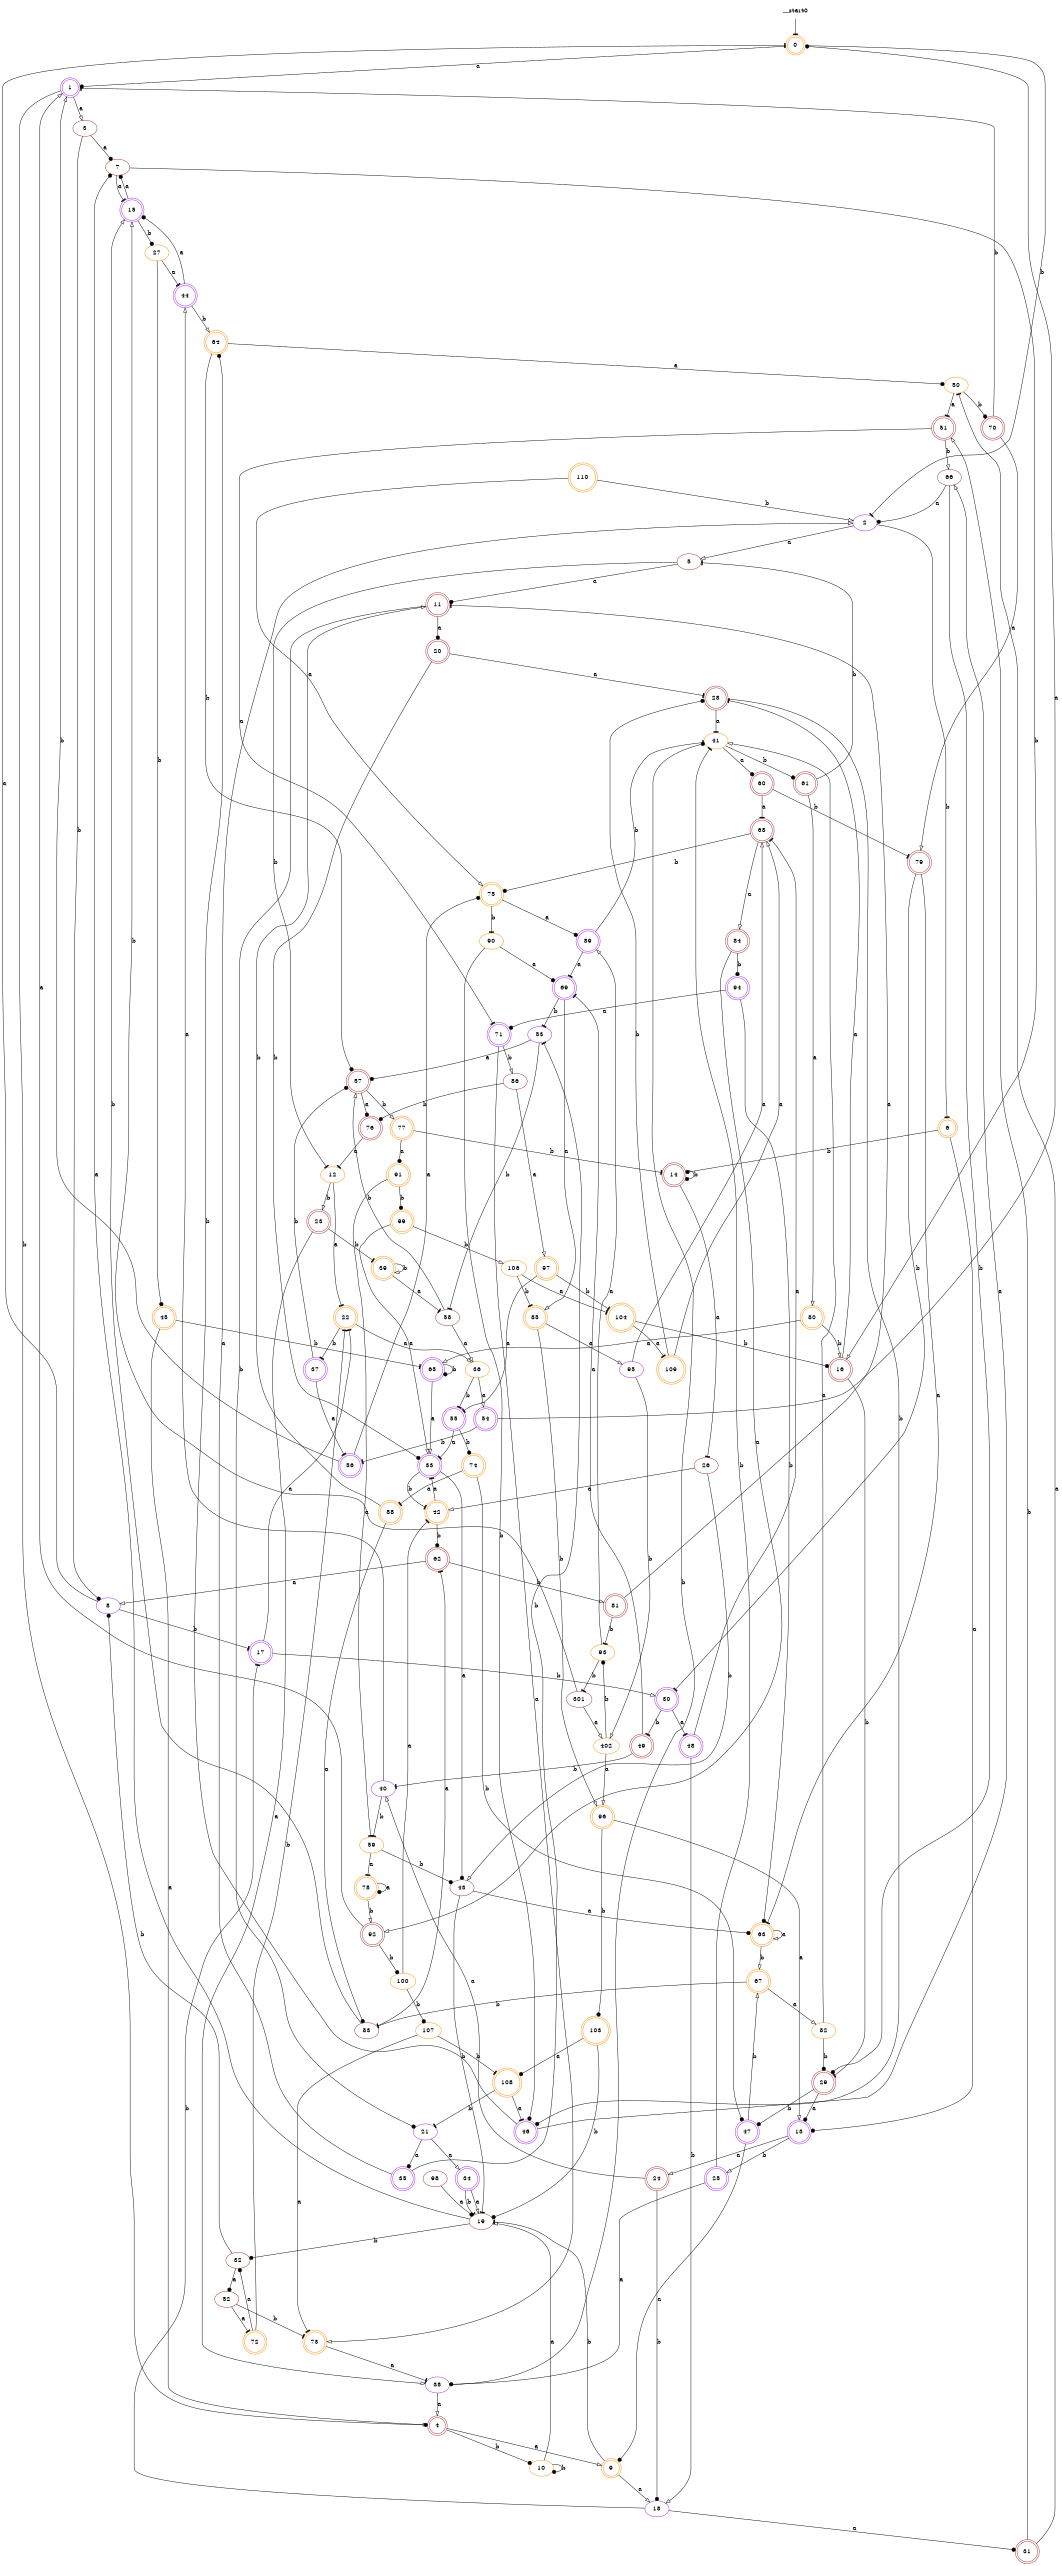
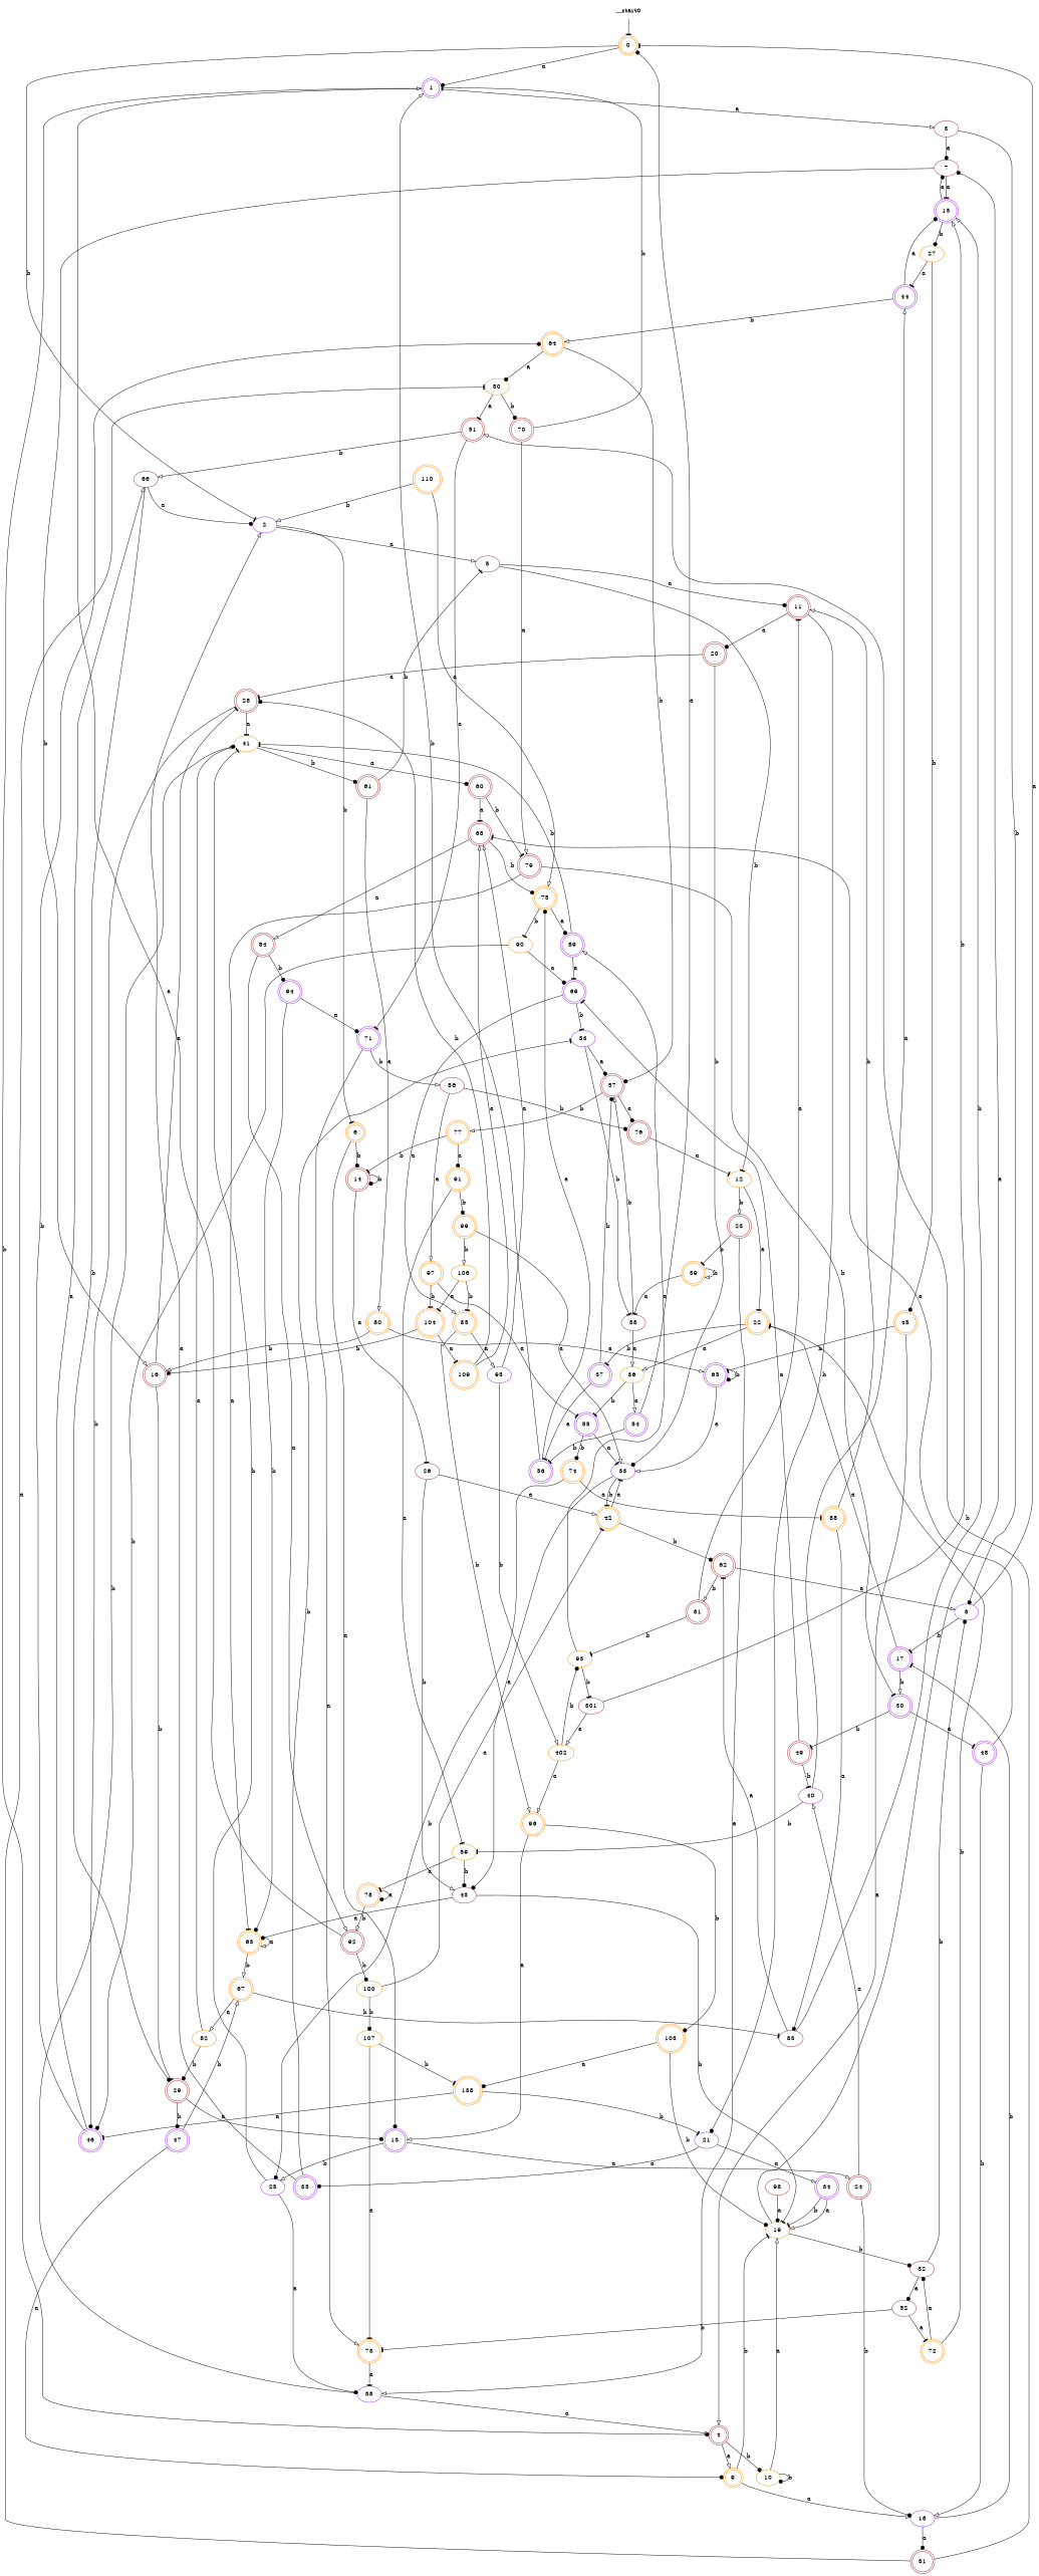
  digraph {
    node [color=darkorange shape=doublecircle]
    edge [arrowhead=tee]
    __start0 [shape=none]
    0
    1 [color=purple]
    2 [color=purple shape=""]
    3 [color=brown shape=""]
    4 [color=brown]
    5 [color=brown shape=""]
    6
    7 [color=brown shape=ellipse]
    8 [color=purple shape=""]
    9
    10 [shape=""]
    11 [color=brown]
    12 [shape=""]
    13 [color=purple]
    14 [color=brown]
    15 [color=purple]
    16 [color=brown]
    17 [color=purple]
    18 [color=purple shape=""]
-   19 [color=brown shape=""]
+   19 [shape=""]
    20 [color=brown]
    21 [color=purple shape=""]
    22
    23 [color=brown]
    24 [color=brown]
-   25 [color=purple]
+   25 [color=purple shape=ellipse]
    26 [color=brown shape=""]
    27 [shape=""]
    28 [color=brown]
    29 [color=brown]
    30 [color=purple]
    31 [color=brown]
    32 [color=brown shape=""]
-   33 [color=purple]
+   33 [color=purple shape=ellipse]
    34 [color=purple]
    35 [color=purple]
    36 [shape=""]
    37 [color=purple]
    38 [color=purple shape=""]
    39
    40 [color=purple shape=""]
    41 [shape=""]
    42
    43 [color=brown shape=""]
    44 [color=purple]
    45
    46 [color=purple]
    47 [color=purple]
    48 [color=purple]
    49 [color=brown]
    50 [shape=""]
    51 [color=brown]
    52 [color=brown shape=""]
    53 [color=purple shape=""]
    54 [color=purple]
    55 [color=purple]
    56 [color=purple]
    57 [color=brown]
    58 [color=brown shape=""]
    59 [shape=""]
    60 [color=brown]
    61 [color=brown]
    62 [color=brown]
    63
    64
    65 [color=purple]
    66 [color=brown shape=""]
    67
    68 [color=brown]
    69 [color=purple]
    70 [color=brown]
    71 [color=purple]
    72
    73
    74
    75
    76 [color=brown]
    77
    78
    79 [color=brown]
    80
    81 [color=brown]
    82 [shape=""]
    83 [color=brown shape=""]
    84 [color=brown]
    85
    86 [color=brown shape=""]
    88
    89 [color=purple]
    90 [shape=""]
    91
    92 [color=brown]
    93 [shape=""]
    94 [color=purple]
    95 [color=purple shape=""]
    96
    97
    99
    100 [shape=""]
    n101 [color=brown label=301 shape=""]
    n102 [label=402 shape=""]
    103
    104
    98 [color=brown shape=""]
    106 [shape=""]
    107 [shape=""]
-   108
+   108 [label=138]
    109
    110
    __start0 -> 0
    0 -> 1 [arrowhead=dot label=a]
    0 -> 2 [label=b]
    1 -> 3 [arrowhead=onormal label=a]
    1 -> 4 [arrowhead=dot label=b]
    2 -> 5 [arrowhead=onormal label=a]
    2 -> 6 [label=b]
    3 -> 7 [arrowhead=dot label=a]
    3 -> 8 [arrowhead=dot label=b]
    4 -> 9 [arrowhead=onormal label=a]
    4 -> 10 [arrowhead=dot label=b]
    5 -> 11 [arrowhead=dot label=a]
    5 -> 12 [label=b]
    6 -> 13 [arrowhead=dot label=a]
    6 -> 14 [arrowhead=dot label=b]
    7 -> 15 [label=a]
    7 -> 16 [arrowhead=onormal label=b]
    8 -> 0 [label=a]
    8 -> 17 [label=b]
    9 -> 18 [arrowhead=onormal label=a]
    9 -> 19 [label=b]
    10 -> 10 [arrowhead=dot label=b]
    10 -> 19 [arrowhead=onormal label=a]
    11 -> 20 [arrowhead=dot label=a]
    11 -> 21 [arrowhead=dot label=b]
    12 -> 22 [label=a]
    12 -> 23 [arrowhead=onormal label=b]
    13 -> 24 [arrowhead=onormal label=a]
    13 -> 25 [arrowhead=onormal label=b]
    14 -> 14 [arrowhead=dot label=b]
    14 -> 26 [label=a]
    15 -> 7 [arrowhead=dot label=a]
    15 -> 27 [arrowhead=dot label=b]
    16 -> 28 [label=a]
    16 -> 29 [label=b]
    17 -> 22 [label=a]
    17 -> 30 [arrowhead=onormal label=b]
    18 -> 17 [label=b]
    18 -> 31 [arrowhead=dot label=a]
    19 -> 7 [arrowhead=dot label=a]
    19 -> 32 [arrowhead=dot label=b]
    20 -> 28 [label=a]
    20 -> 33 [arrowhead=dot label=b]
    21 -> 34 [arrowhead=onormal label=a]
    21 -> 35 [arrowhead=dot label=a]
    22 -> 36 [arrowhead=onormal label=a]
    22 -> 37 [label=b]
    23 -> 38 [arrowhead=onormal label=a]
    23 -> 39 [label=b]
    24 -> 18 [arrowhead=dot label=b]
    24 -> 40 [arrowhead=onormal label=a]
    25 -> 38 [arrowhead=dot label=a]
    25 -> 41 [label=b]
    26 -> 42 [arrowhead=onormal label=a]
    26 -> 43 [arrowhead=onormal label=b]
    27 -> 44 [label=a]
    27 -> 45 [arrowhead=dot label=b]
    28 -> 41 [label=a]
    28 -> 46 [arrowhead=dot label=b]
    29 -> 13 [arrowhead=dot label=a]
    29 -> 47 [arrowhead=dot label=b]
    30 -> 48 [label=a]
    30 -> 49 [label=b]
    31 -> 50 [label=a]
    31 -> 51 [arrowhead=onormal label=b]
    32 -> 8 [arrowhead=dot label=b]
    32 -> 52 [arrowhead=dot label=a]
    33 -> 42 [label=b]
    33 -> 43 [arrowhead=dot label=a]
    34 -> 19 [arrowhead=onormal label=a]
    34 -> 19 [label=b]
    35 -> 2 [arrowhead=onormal label=a]
    35 -> 53 [label=b]
    36 -> 54 [arrowhead=onormal label=a]
    36 -> 55 [label=b]
    37 -> 56 [label=a]
    37 -> 57 [arrowhead=dot label=b]
    38 -> 4 [arrowhead=onormal label=a]
    38 -> 41 [arrowhead=dot label=b]
    39 -> 39 [arrowhead=onormal label=b]
    39 -> 58 [label=a]
    40 -> 44 [arrowhead=onormal label=a]
    40 -> 59 [label=b]
    41 -> 60 [arrowhead=dot label=a]
    41 -> 61 [arrowhead=dot label=b]
    42 -> 33 [label=a]
    42 -> 62 [arrowhead=dot label=b]
    43 -> 19 [label=b]
    43 -> 63 [arrowhead=dot label=a]
    44 -> 15 [arrowhead=dot label=a]
    44 -> 64 [arrowhead=onormal label=b]
    45 -> 4 [arrowhead=onormal label=a]
    45 -> 65 [label=b]
    46 -> 64 [arrowhead=dot label=b]
    46 -> 66 [arrowhead=onormal label=a]
    47 -> 9 [arrowhead=dot label=a]
    47 -> 67 [arrowhead=onormal label=b]
    48 -> 18 [arrowhead=onormal label=b]
    48 -> 68 [label=a]
    49 -> 40 [label=b]
    49 -> 69 [label=a]
    50 -> 51 [label=a]
    50 -> 70 [arrowhead=dot label=b]
    51 -> 66 [arrowhead=onormal label=b]
    51 -> 71 [label=a]
    52 -> 72 [label=a]
    52 -> 73 [label=b]
    53 -> 57 [arrowhead=dot label=a]
    53 -> 58 [label=b]
    54 -> 0 [arrowhead=dot label=a]
    54 -> 56 [label=b]
    55 -> 33 [label=a]
    55 -> 74 [arrowhead=dot label=b]
    56 -> 1 [arrowhead=onormal label=b]
    56 -> 75 [arrowhead=dot label=a]
    57 -> 76 [arrowhead=dot label=a]
    57 -> 77 [arrowhead=onormal label=b]
    58 -> 36 [arrowhead=onormal label=a]
    58 -> 57 [arrowhead=onormal label=b]
    59 -> 43 [arrowhead=dot label=b]
    59 -> 78 [label=a]
    60 -> 68 [label=a]
    60 -> 79 [label=b]
    61 -> 5 [label=b]
    61 -> 80 [arrowhead=onormal label=a]
    62 -> 8 [arrowhead=onormal label=a]
    62 -> 81 [arrowhead=onormal label=b]
    63 -> 63 [arrowhead=onormal label=a]
    63 -> 67 [arrowhead=onormal label=b]
    64 -> 50 [arrowhead=dot label=a]
    64 -> 57 [arrowhead=dot label=b]
    65 -> 33 [arrowhead=onormal label=a]
    65 -> 65 [arrowhead=dot label=b]
    66 -> 2 [arrowhead=dot label=a]
    66 -> 29 [arrowhead=dot label=b]
    67 -> 82 [arrowhead=onormal label=a]
    67 -> 83 [label=b]
    68 -> 75 [arrowhead=dot label=b]
    68 -> 84 [arrowhead=onormal label=a]
    69 -> 53 [label=b]
    69 -> 85 [arrowhead=onormal label=a]
    70 -> 1 [label=b]
    70 -> 79 [arrowhead=onormal label=a]
    71 -> 73 [arrowhead=onormal label=a]
    71 -> 86 [arrowhead=onormal label=b]
    72 -> 22 [label=b]
    72 -> 32 [arrowhead=dot label=a]
    73 -> 38 [label=a]
-   74 -> 47 [arrowhead=dot label=b]
+   74 -> 25 [arrowhead=dot label=b]
    74 -> 88 [label=a]
    75 -> 89 [arrowhead=dot label=a]
    75 -> 90 [label=b]
    76 -> 12 [label=a]
    77 -> 14 [label=b]
    77 -> 91 [arrowhead=dot label=a]
    78 -> 78 [arrowhead=dot label=a]
    78 -> 92 [arrowhead=onormal label=b]
    79 -> 30 [label=b]
    79 -> 63 [label=a]
    80 -> 16 [arrowhead=onormal label=b]
    80 -> 65 [arrowhead=onormal label=a]
    81 -> 11 [label=a]
    81 -> 93 [label=b]
    82 -> 29 [arrowhead=dot label=b]
    82 -> 41 [arrowhead=onormal label=a]
    83 -> 15 [arrowhead=onormal label=b]
    83 -> 62 [label=a]
    84 -> 92 [arrowhead=onormal label=a]
    84 -> 94 [arrowhead=dot label=b]
    85 -> 95 [arrowhead=onormal label=a]
    85 -> 96 [arrowhead=onormal label=b]
    86 -> 76 [arrowhead=dot label=b]
    86 -> 97 [arrowhead=onormal label=a]
    88 -> 11 [arrowhead=onormal label=b]
    88 -> 83 [arrowhead=dot label=a]
    89 -> 41 [label=b]
    89 -> 69 [label=a]
    90 -> 46 [arrowhead=dot label=b]
    90 -> 69 [arrowhead=dot label=a]
    91 -> 59 [label=a]
    91 -> 99 [arrowhead=dot label=b]
    92 -> 1 [arrowhead=onormal label=a]
    92 -> 100 [arrowhead=dot label=b]
    93 -> 89 [arrowhead=onormal label=a]
    93 -> n101 [label=b]
    94 -> 63 [arrowhead=dot label=b]
    94 -> 71 [arrowhead=dot label=a]
    95 -> 68 [arrowhead=onormal label=a]
    95 -> n102 [arrowhead=onormal label=b]
    96 -> 13 [arrowhead=onormal label=a]
    96 -> 103 [arrowhead=dot label=b]
    97 -> 55 [label=a]
    97 -> 104 [label=b]
    99 -> 33 [arrowhead=onormal label=a]
    99 -> 106 [arrowhead=onormal label=b]
    100 -> 42 [label=a]
    100 -> 107 [arrowhead=dot label=b]
    n101 -> 15 [arrowhead=onormal label=b]
    n101 -> n102 [arrowhead=onormal label=a]
    n102 -> 93 [arrowhead=dot label=b]
    n102 -> 96 [arrowhead=onormal label=a]
    103 -> 19 [arrowhead=dot label=b]
    103 -> 108 [arrowhead=dot label=a]
    104 -> 16 [arrowhead=dot label=b]
    104 -> 109 [label=a]
    98 -> 19 [arrowhead=dot label=a]
    106 -> 85 [label=b]
    106 -> 104 [label=a]
    107 -> 73 [label=a]
    107 -> 108 [label=b]
    108 -> 21 [label=b]
    108 -> 46 [label=a]
    109 -> 28 [arrowhead=dot label=b]
    109 -> 68 [arrowhead=onormal label=a]
    110 -> 2 [arrowhead=onormal label=b]
    110 -> 75 [arrowhead=onormal label=a]
  }
